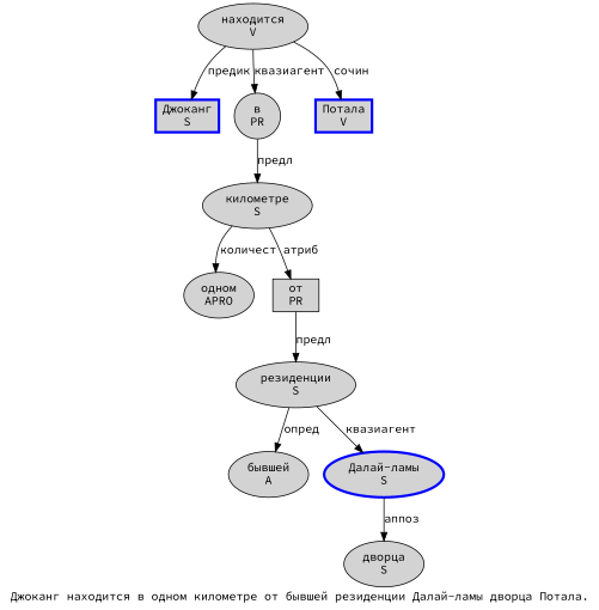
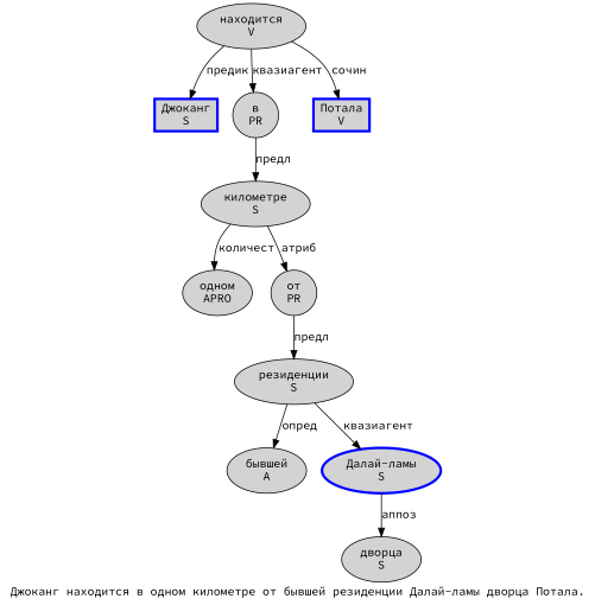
  digraph {
    fontname="Source Code Pro"
    label="Джоканг находится в одном километре от бывшей резиденции Далай-ламы дворца Потала."
    node [fillcolor=lightgray fontname="Source Code Pro" penwidth=1 shape=ellipse style=filled]
    edge [fontname="Source Code Pro"]
    n1 [color=blue label="Джоканг\nS" penwidth=3 shape=box]
    n2 [label="находится\nV"]
    n3 [label="в\nPR"]
    n4 [color=blue label="Потала\nV" penwidth=3 shape=box]
    n5 [label="километре\nS"]
    n6 [label="одном\nAPRO"]
-   n7 [label="от\nPR" shape=box]
+   n7 [label="от\nPR"]
    n8 [label="резиденции\nS"]
    n9 [label="бывшей\nA"]
    n10 [color=blue label="Далай-ламы\nS" penwidth=3]
    n11 [label="дворца\nS"]
    n2 -> n1 [label="предик"]
    n2 -> n3 [label="квазиагент"]
    n2 -> n4 [label="сочин"]
    n3 -> n5 [label="предл"]
    n5 -> n6 [label="количест"]
    n5 -> n7 [label="атриб"]
    n7 -> n8 [label="предл"]
    n8 -> n9 [label="опред"]
    n8 -> n10 [label="квазиагент"]
    n10 -> n11 [label="аппоз"]
  }
